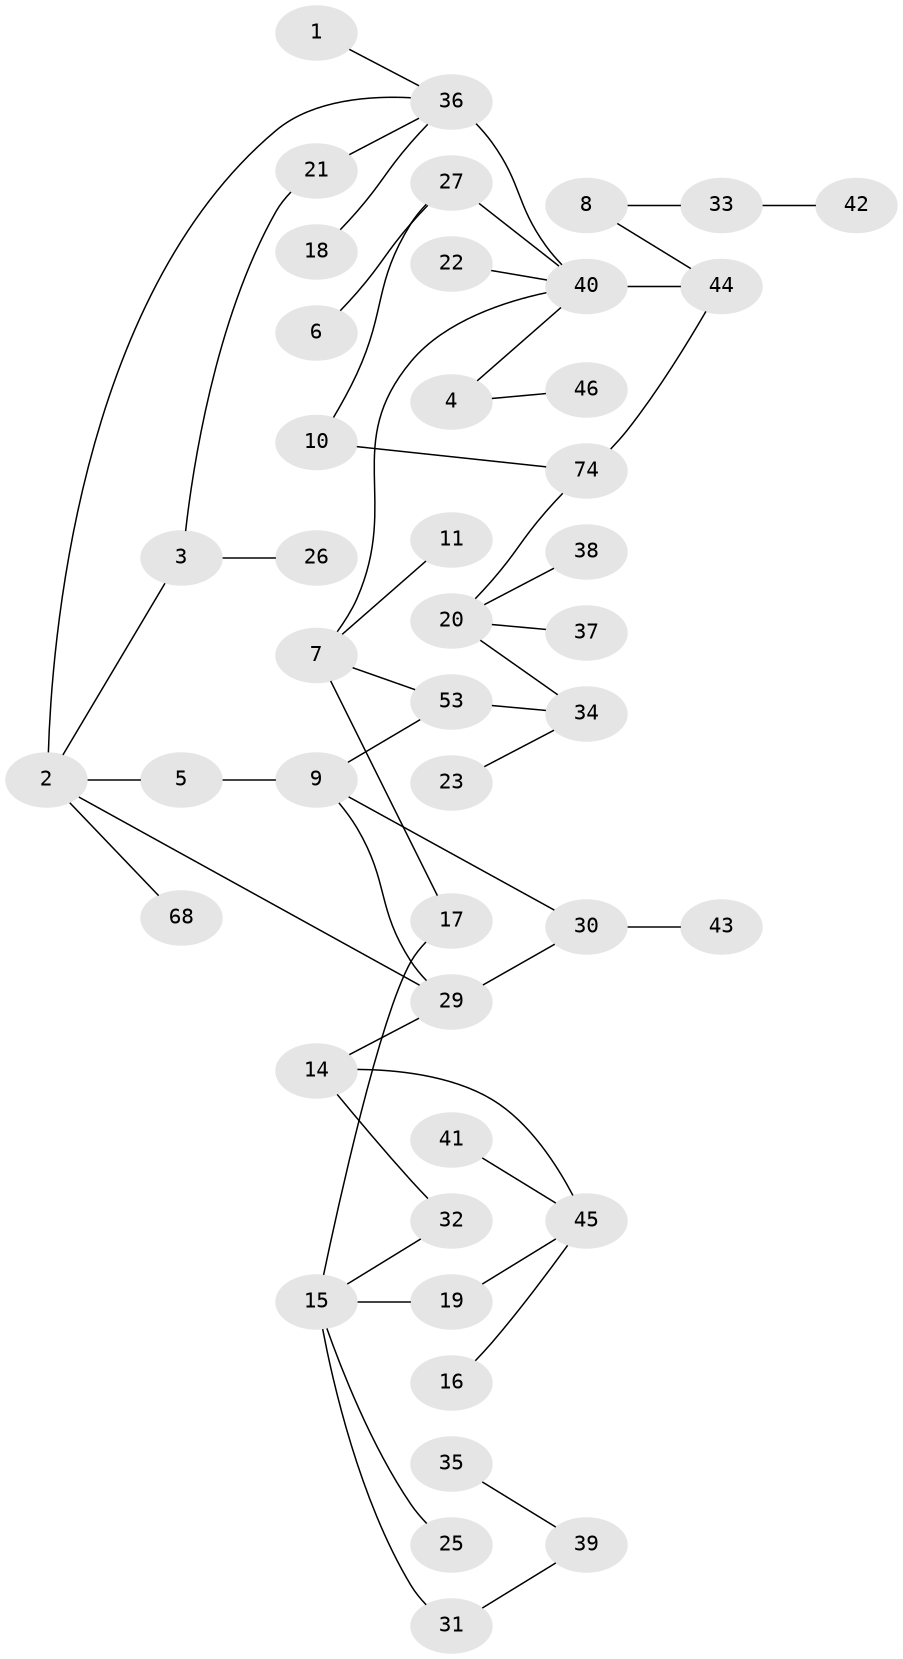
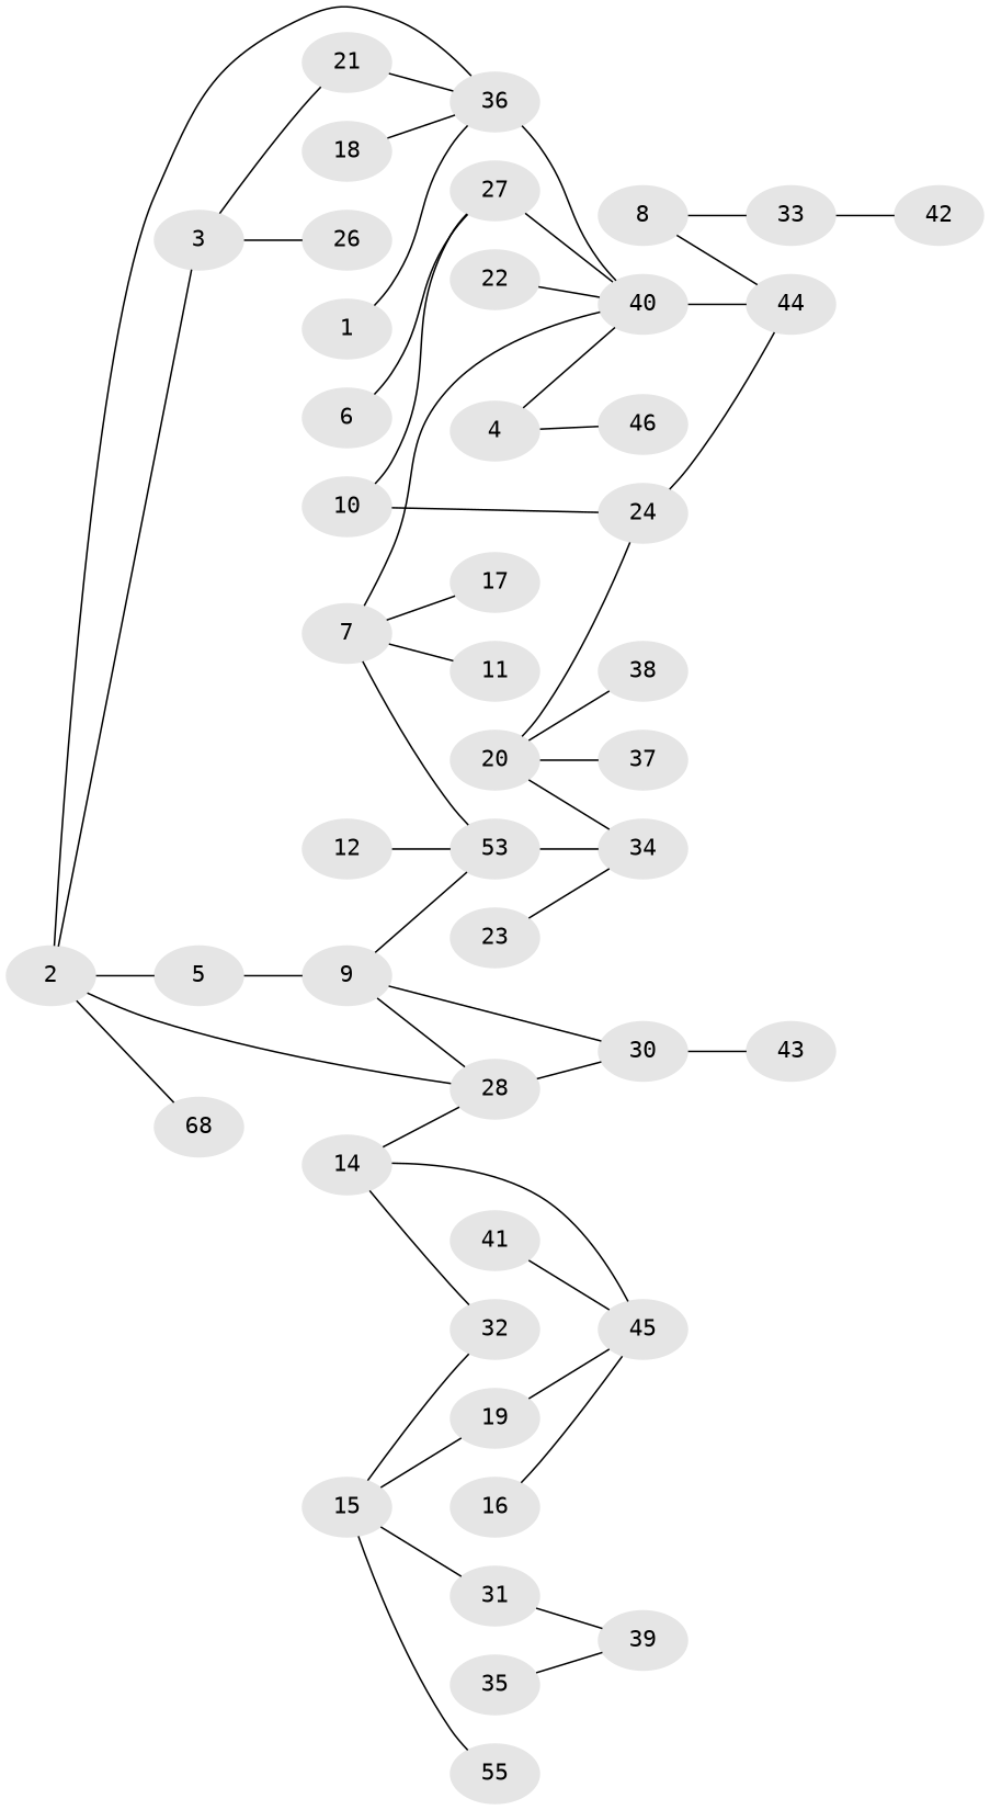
  graph {
    fontname="DejaVu Sans Mono"
    rankdir=LR
    node [color=gray90 fontname="DejaVu Sans Mono" style=filled]
    edge [fontname="DejaVu Sans Mono" weight=1.0]
    1
    36
    40
    2
    3
    5
    n7 [label=68]
-   29
+   29 [label=28]
    21
    26
    9
    30
    4
    46
    44
    n16 [label=53]
    6
    27
    7
    11
    17
    34
    8
    33
    42
    43
    10
-   24 [label=74]
+   24
+   12
    14
    45
    32
    15
    19
-   25
+   25 [label=55]
    31
    39
    16
    18
    20
    37
    38
    22
    23
    35
    41
    1 -- 36
    36 -- 40
    40 -- 44
    2 -- 36
    2 -- 3
    2 -- 5
    2 -- n7
    2 -- 29
    3 -- 21
    3 -- 26
    5 -- 9
    29 -- 30
    21 -- 36
    9 -- 29
    9 -- 30
    9 -- n16
    30 -- 43
    4 -- 40
    4 -- 46
    n16 -- 34
    6 -- 27
    27 -- 40
    7 -- 40
    7 -- n16
    7 -- 11
    7 -- 17
    8 -- 44
    8 -- 33
    33 -- 42
    10 -- 27
    10 -- 24
    24 -- 44
+   12 -- n16
    14 -- 29
    14 -- 45
    14 -- 32
-   15 -- 17
    15 -- 32
    15 -- 19
    15 -- 25
    15 -- 31
    19 -- 45
    31 -- 39
    16 -- 45
    18 -- 36
    20 -- 34
    20 -- 24
    20 -- 37
    20 -- 38
    22 -- 40
    23 -- 34
    35 -- 39
    41 -- 45
  }
